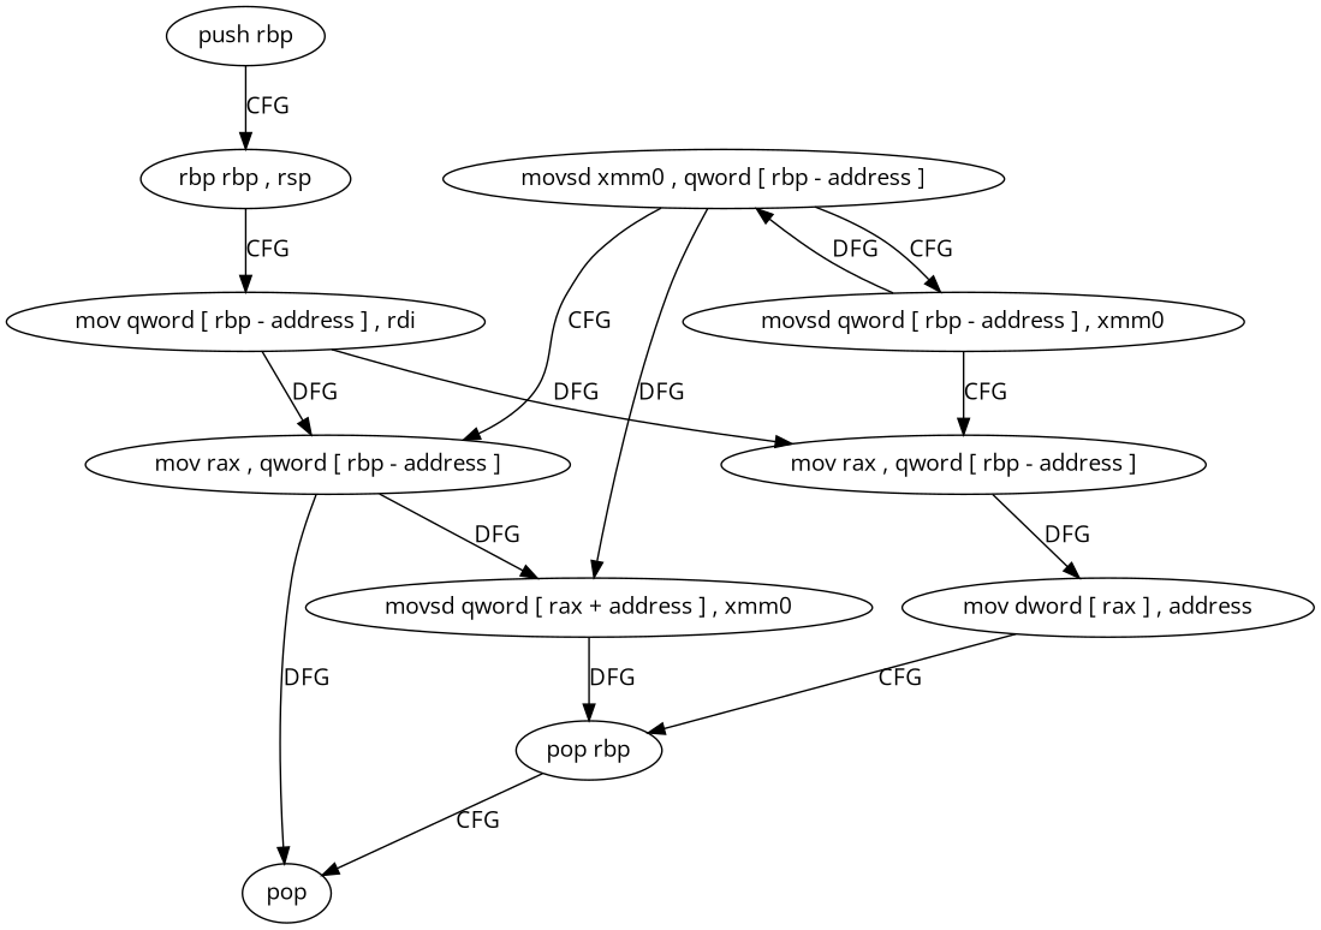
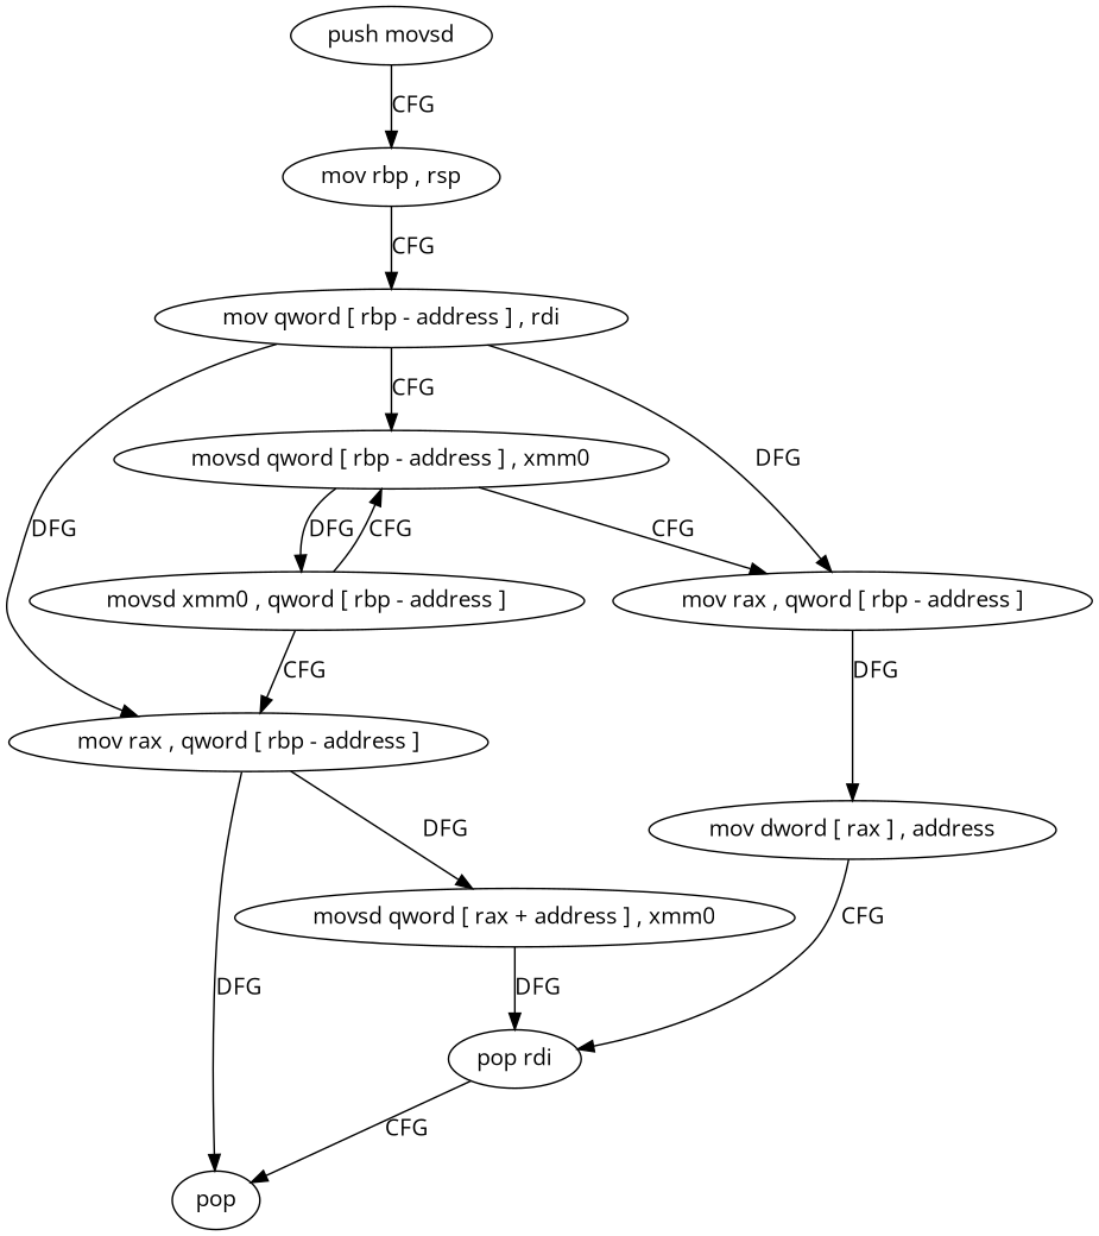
  digraph {
    fontname="Open Sans"
    node [fontname="Open Sans"]
    edge [fontname="Open Sans"]
-   n1 [label="push rbp"]
-   n2 [label="rbp rbp , rsp"]
+   n1 [label="push movsd"]
+   n2 [label="mov rbp , rsp"]
    n3 [label="mov qword [ rbp - address ] , rdi"]
    n4 [label="movsd qword [ rbp - address ] , xmm0"]
    n5 [label="mov rax , qword [ rbp - address ]"]
    n6 [label="mov rax , qword [ rbp - address ]"]
    n7 [label="movsd xmm0 , qword [ rbp - address ]"]
    n8 [label="mov dword [ rax ] , address"]
    n9 [label="movsd qword [ rax + address ] , xmm0"]
    n10 [label=pop]
-   n11 [label="pop rbp"]
+   n11 [label="pop rdi"]
    n1 -> n2 [label=CFG]
    n2 -> n3 [label=CFG]
+   n3 -> n4 [label=CFG]
    n3 -> n5 [label=DFG]
    n3 -> n6 [label=DFG]
    n4 -> n5 [label=CFG]
    n4 -> n7 [label=DFG]
    n5 -> n8 [label=DFG]
    n6 -> n9 [label=DFG]
    n6 -> n10 [label=DFG]
    n7 -> n4 [label=CFG]
    n7 -> n6 [label=CFG]
-   n7 -> n9 [label=DFG]
    n8 -> n11 [label=CFG]
    n9 -> n11 [label=DFG]
    n11 -> n10 [label=CFG]
  }
